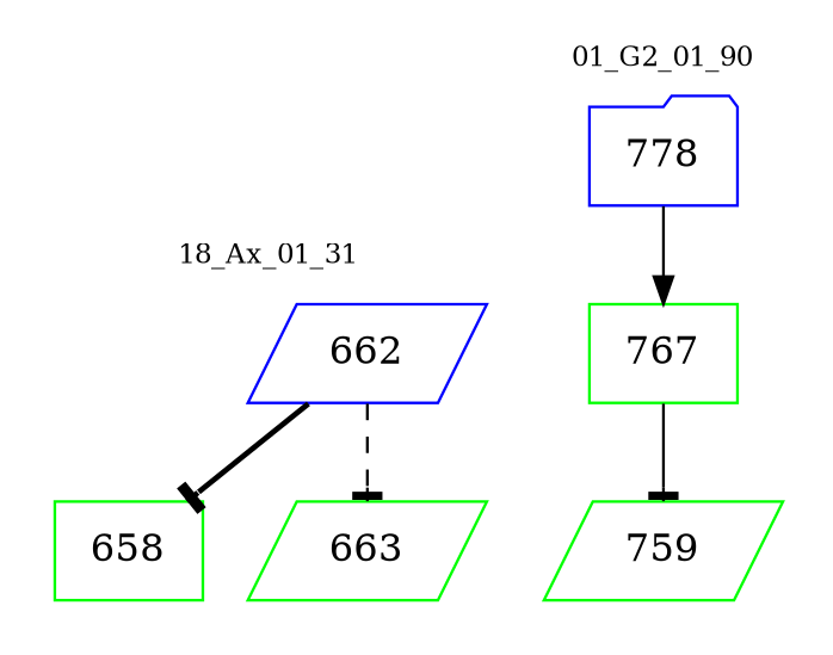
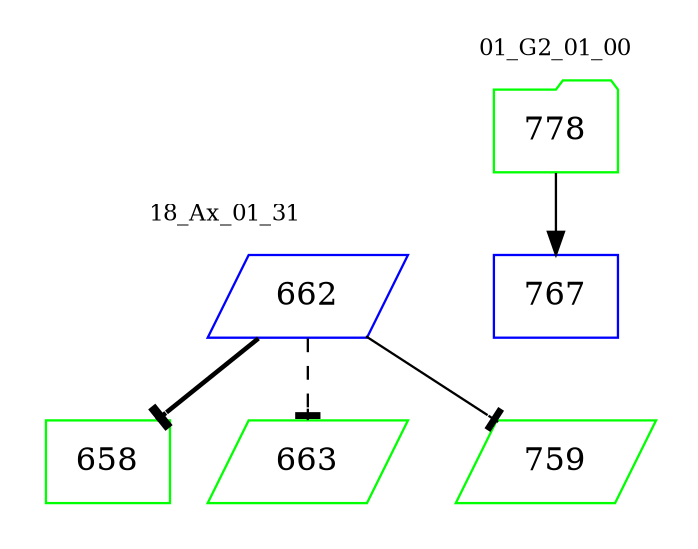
  digraph {
    node [color=green shape=parallelogram]
    edge [arrowhead=tee color=black style=solid]
    n1 [color=blue label=662]
    n2 [label=658 shape=box]
    n3 [label=663]
-   n4 [label=767 shape=box]
+   n4 [color=blue label=767 shape=box]
    n5 [label=759]
-   n6 [color=blue label=778 shape=folder]
+   n6 [label=778 shape=folder]
    subgraph cluster_1 {
      color=white
      fontsize=10
      label="18_Ax_01_31"
      n1
      n2
      n3
    }
    subgraph cluster_2 {
      color=white
      fontsize=10
-     label="01_G2_01_90"
+     label="01_G2_01_00"
      n4
      n5
      n6
    }
    n1 -> n2 [style=bold]
    n1 -> n3 [style=dashed]
-   n4 -> n5
+   n1 -> n5
    n6 -> n4 [arrowhead=normal]
  }
